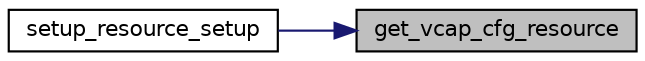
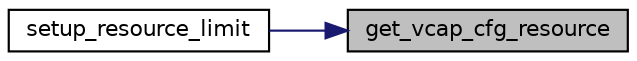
  digraph {
    rankdir=RL
    node [color=black fontname=Helvetica fontsize=10 shape=record]
    n1 [fillcolor=grey75 fontcolor=black height=0.2 label=get_vcap_cfg_resource style=filled width=0.4]
-   n2 [height=0.2 label=setup_resource_setup width=0.4]
+   n2 [height=0.2 label=setup_resource_limit width=0.4]
    n1 -> n2 [color=midnightblue dir=back fontname=Helvetica fontsize=10 labelfontname=Helvetica labelfontsize=10 style=solid]
  }
